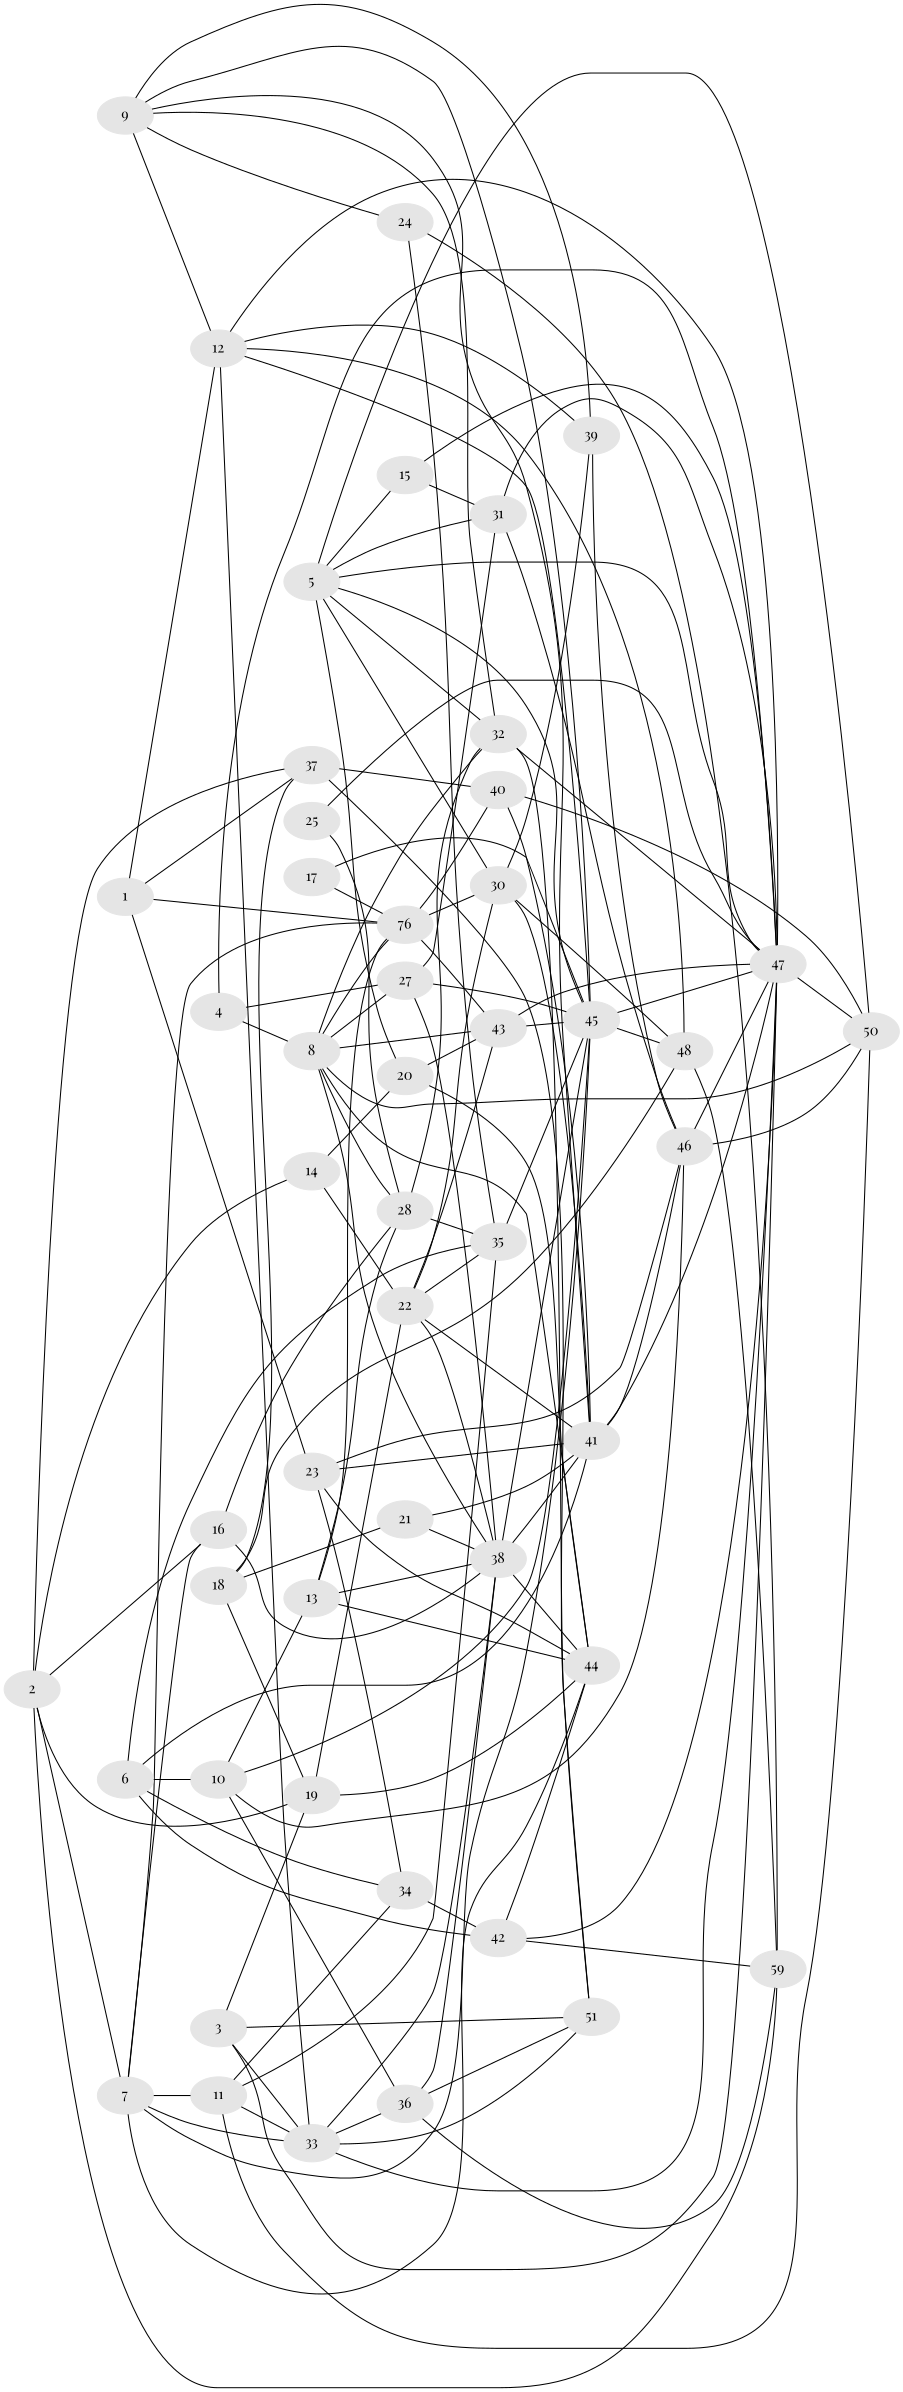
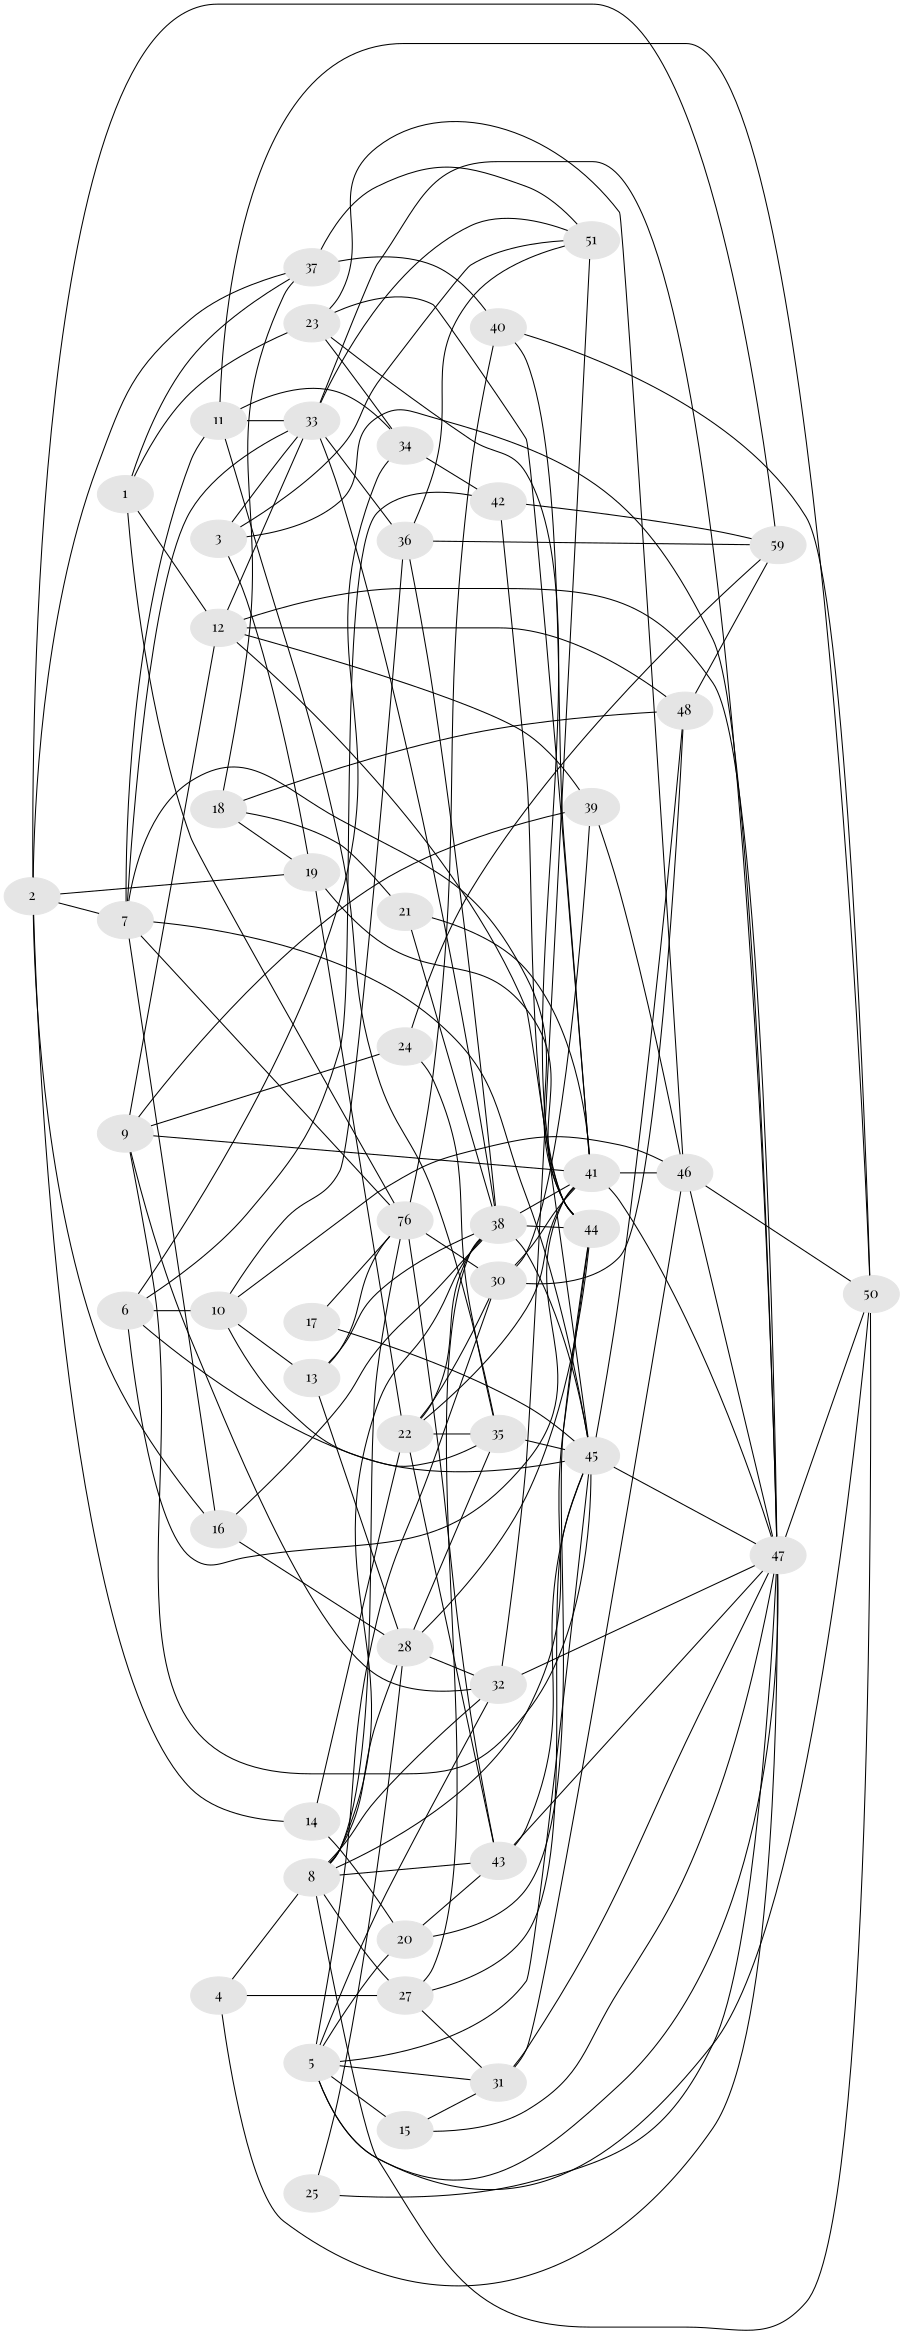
  graph {
    fontname="Playfair Display"
    rankdir=LR
    node [color=gray90 fontname="Playfair Display" style=filled]
    edge [fontname="Playfair Display" weight=1.0]
    1
    12
    23
    n4 [label=76]
    37
    33
    47
    45
    39
    48
    34
    41
    44
    46
    30
    43
    40
    51
    2
    7
    14
    16
    19
    n24 [label=59]
    11
    20
    22
    28
    38
    3
    36
    50
    4
    8
    27
    32
    31
    5
    15
    6
    10
    35
    42
    13
    9
    24
    17
    18
    21
    25
    1 -- 12
    1 -- 23
    1 -- n4
    1 -- 37
    12 -- 33
    12 -- 47
    12 -- 45
    12 -- 39
    12 -- 48
    23 -- 34
    23 -- 41
    23 -- 44
    23 -- 46
    n4 -- 30 [weight=2.0]
    n4 -- 43
    n4 -- 40
    37 -- 40
    37 -- 51
    33 -- 47
    33 -- 51
    33 -- 38
    33 -- 36
    47 -- 50
    45 -- 47
    45 -- 48
    39 -- 46
    48 -- n24
    34 -- 42
    41 -- 47
    41 -- 46
    46 -- 47
    46 -- 50
    30 -- 39
    30 -- 48
    30 -- 41
    43 -- 47
    43 -- 45
    40 -- 41
    40 -- 50
    2 -- 37
    2 -- 7
    2 -- 14
    2 -- 16
    2 -- 19
    2 -- n24
    7 -- n4
    7 -- 33
    7 -- 45
    7 -- 44
    7 -- 16
    7 -- 11
    14 -- 20
    14 -- 22
    16 -- 28
    16 -- 38
    19 -- 44
    19 -- 22
    11 -- 33
    11 -- 34
    11 -- 50
    11 -- 35
    20 -- 44
    20 -- 43
    22 -- 41
    22 -- 30
    22 -- 43
    22 -- 38
    22 -- 35
-   13 -- 44
+   28 -- 44
    28 -- 32
    28 -- 35
    38 -- 45
    38 -- 41
    38 -- 44
    3 -- 33
    3 -- 47
    3 -- 51
    3 -- 19
    36 -- 51
    36 -- n24
    36 -- 38
    4 -- 47
    4 -- 8
    4 -- 27
    8 -- n4
    8 -- 44
    8 -- 43
    8 -- 28
    8 -- 38
    8 -- 50
    8 -- 27
    8 -- 32
    27 -- 45
    27 -- 38
    27 -- 31
    32 -- 47
    32 -- 51
    31 -- 47
    31 -- 46
    5 -- 47
    5 -- 45
    5 -- 30
    5 -- 20
    5 -- 50
    5 -- 32
    5 -- 31
    5 -- 15
    15 -- 47
    15 -- 31
    6 -- 34
    6 -- 41
    6 -- 10
    6 -- 35
    6 -- 42
    10 -- 45
    10 -- 46
    10 -- 36
    10 -- 13
    35 -- 45
-   42 -- 47
    42 -- 44
    42 -- n24
    13 -- n4
    13 -- 28
    13 -- 38
    9 -- 12
    9 -- 45
    9 -- 39
    9 -- 41
    9 -- 32
    9 -- 24
    24 -- n24
    24 -- 35
    17 -- n4
    17 -- 45
    18 -- 37
    18 -- 48
    18 -- 19
    18 -- 21
    21 -- 41
    21 -- 38
    25 -- 47
    25 -- 28
  }
